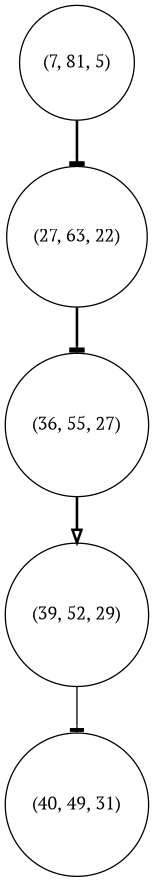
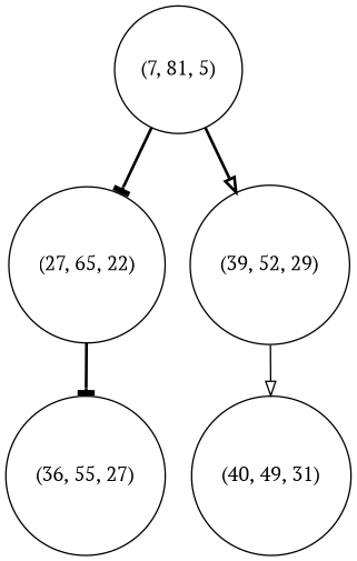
  digraph {
    fontname="PT Serif"
    node [fontname="PT Serif" shape=circle]
    edge [arrowhead=tee fontname="PT Serif" style=bold]
    "(7, 81, 5)"
-   "(27, 63, 22)"
+   "(27, 63, 22)" [label="(27, 65, 22)"]
    "(36, 55, 27)"
    "(39, 52, 29)"
    n5 [label="(40, 49, 31)"]
    "(7, 81, 5)" -> "(27, 63, 22)"
    "(27, 63, 22)" -> "(36, 55, 27)"
-   "(36, 55, 27)" -> "(39, 52, 29)" [arrowhead=onormal]
-   "(39, 52, 29)" -> n5 [style=solid]
+   "(7, 81, 5)" -> "(39, 52, 29)" [arrowhead=onormal]
+   "(39, 52, 29)" -> n5 [arrowhead=onormal style=solid]
  }
